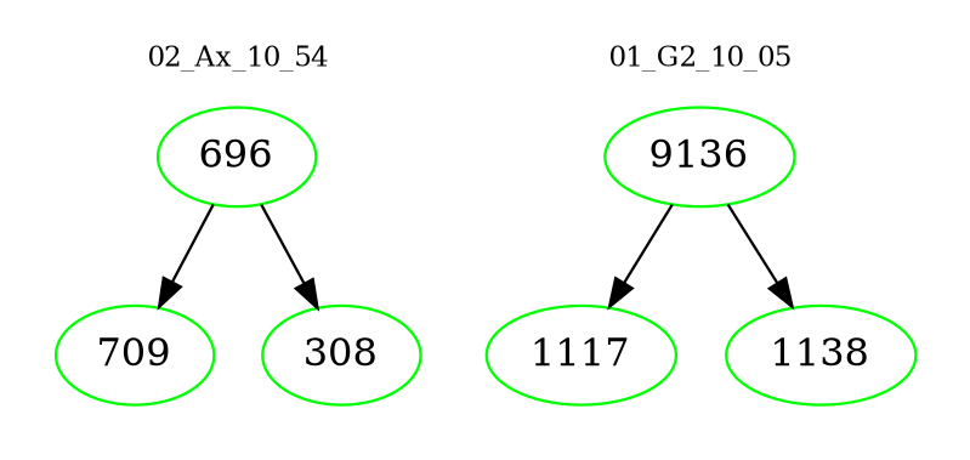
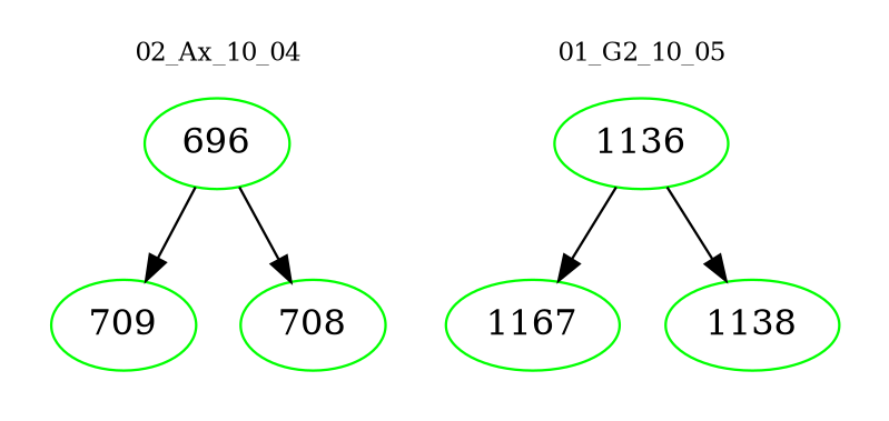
  digraph {
    node [color=green]
    edge [color=black]
    n1 [label=696]
    n2 [label=709]
-   n3 [label=308]
-   n4 [label=9136]
-   n5 [label=1117]
+   n3 [label=708]
+   n4 [label=1136]
+   n5 [label=1167]
    n6 [label=1138]
    subgraph cluster_1 {
      color=white
      fontsize=10
-     label="02_Ax_10_54"
+     label="02_Ax_10_04"
      n1
      n2
      n3
    }
    subgraph cluster_2 {
      color=white
      fontsize=10
      label="01_G2_10_05"
      n4
      n5
      n6
    }
    n1 -> n2
    n1 -> n3
    n4 -> n5
    n4 -> n6
  }
